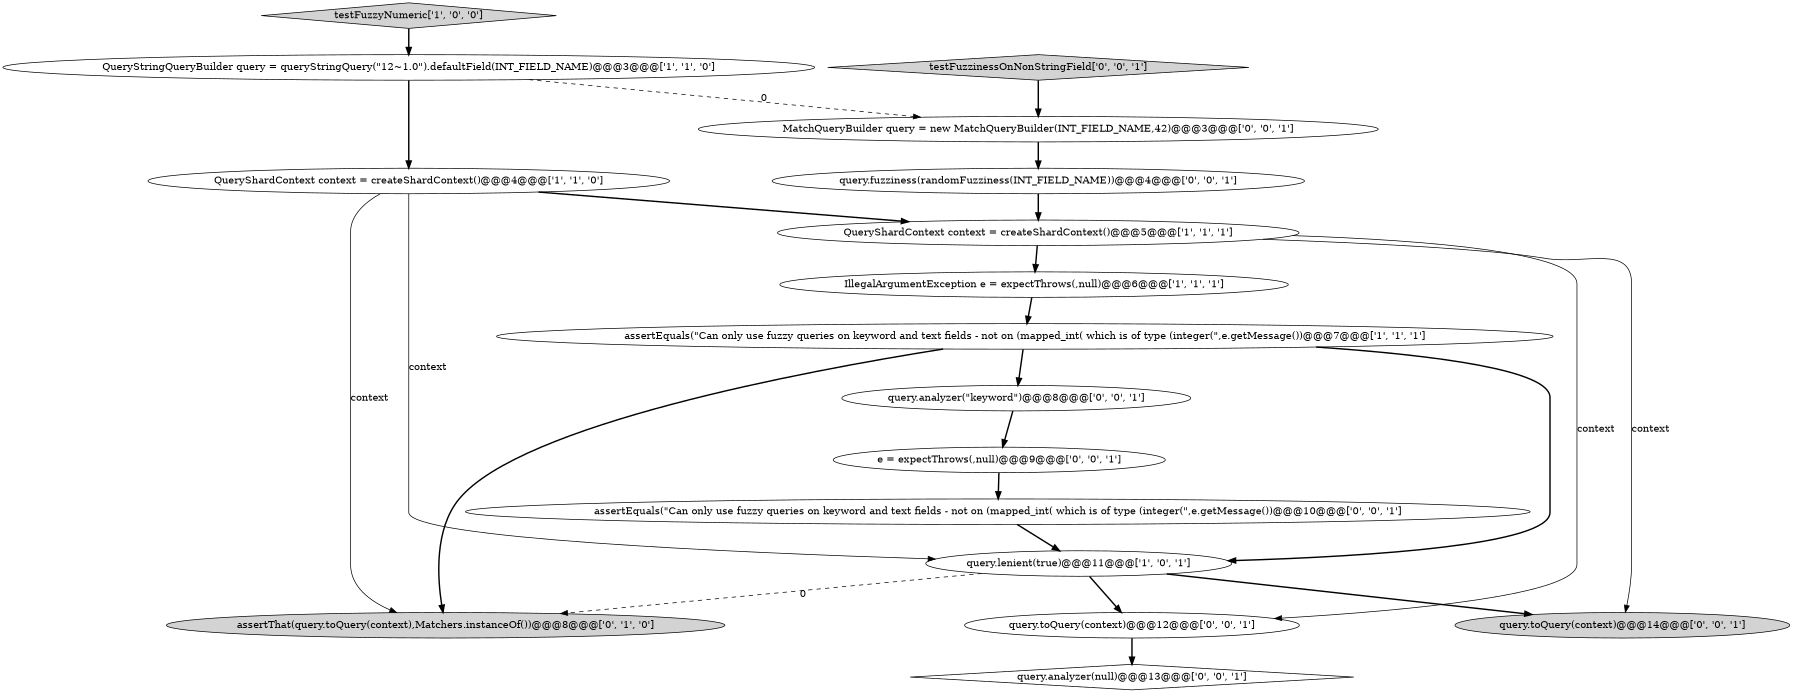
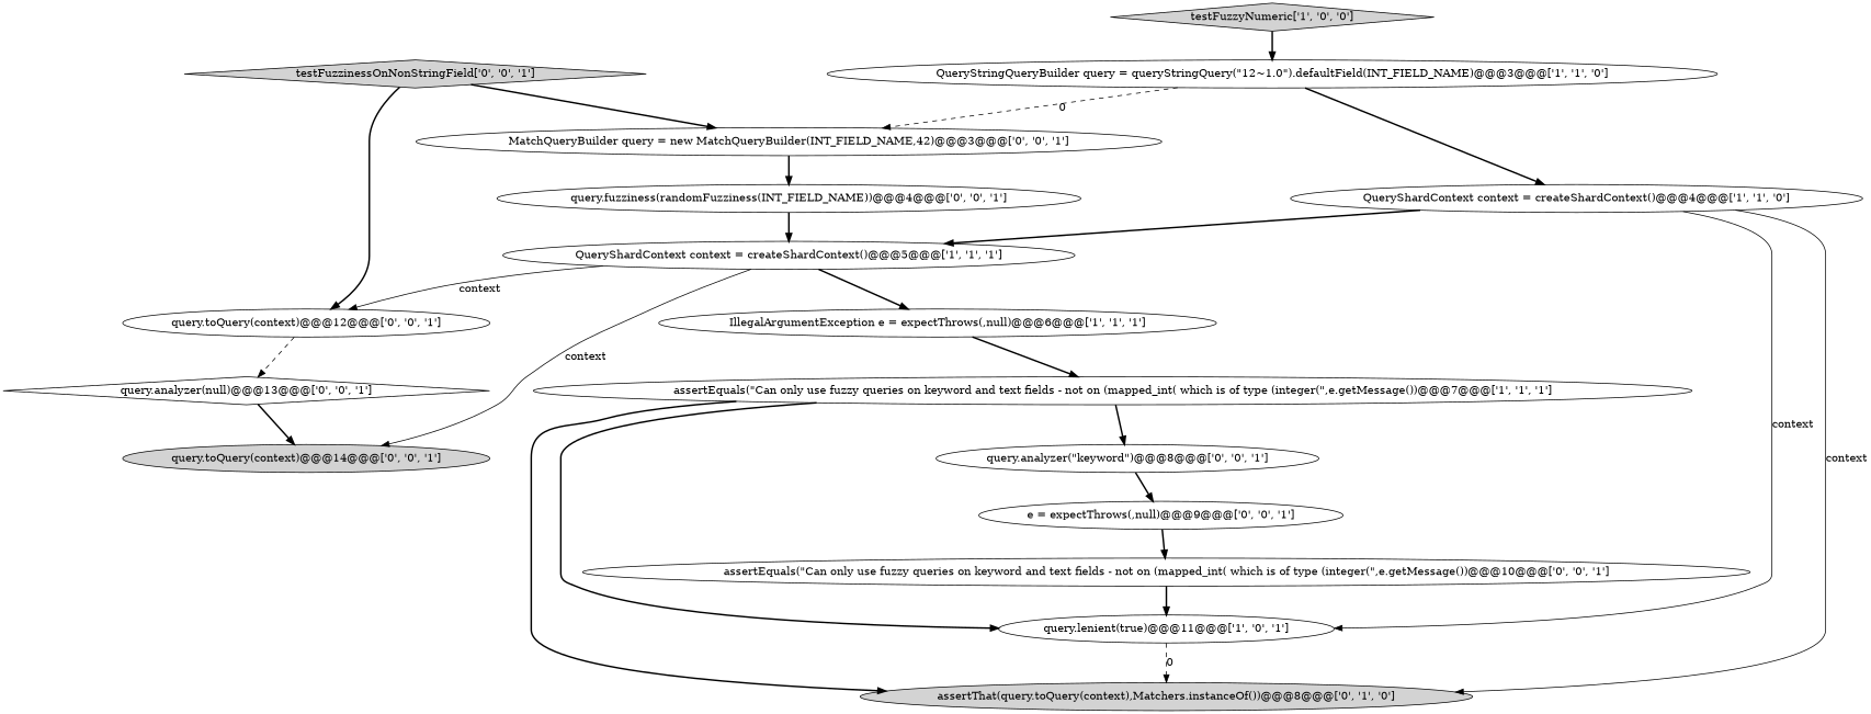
  digraph {
    node [fillcolor=white shape=ellipse style=filled]
    edge [style=bold]
    n1 [label="query.analyzer(\"keyword\")@@@8@@@['0', '0', '1']"]
    n2 [label="e = expectThrows(,null)@@@9@@@['0', '0', '1']"]
    n3 [label="assertEquals(\"Can only use fuzzy queries on keyword and text fields - not on (mapped_int( which is of type (integer(\",e.getMessage())@@@10@@@['0', '0', '1']"]
    n4 [label="query.lenient(true)@@@11@@@['1', '0', '1']"]
    n5 [fillcolor=lightgray label="assertThat(query.toQuery(context),Matchers.instanceOf())@@@8@@@['0', '1', '0']"]
    n6 [label="query.toQuery(context)@@@12@@@['0', '0', '1']"]
    n7 [label="query.analyzer(null)@@@13@@@['0', '0', '1']" shape=diamond]
    n8 [fillcolor=lightgray label="query.toQuery(context)@@@14@@@['0', '0', '1']"]
    n9 [label="IllegalArgumentException e = expectThrows(,null)@@@6@@@['1', '1', '1']"]
    n10 [label="assertEquals(\"Can only use fuzzy queries on keyword and text fields - not on (mapped_int( which is of type (integer(\",e.getMessage())@@@7@@@['1', '1', '1']"]
    n11 [label="QueryStringQueryBuilder query = queryStringQuery(\"12~1.0\").defaultField(INT_FIELD_NAME)@@@3@@@['1', '1', '0']"]
    n12 [label="MatchQueryBuilder query = new MatchQueryBuilder(INT_FIELD_NAME,42)@@@3@@@['0', '0', '1']"]
    n13 [label="QueryShardContext context = createShardContext()@@@4@@@['1', '1', '0']"]
    n14 [label="query.fuzziness(randomFuzziness(INT_FIELD_NAME))@@@4@@@['0', '0', '1']"]
    n15 [label="QueryShardContext context = createShardContext()@@@5@@@['1', '1', '1']"]
    n16 [fillcolor=lightgray label="testFuzzinessOnNonStringField['0', '0', '1']" shape=diamond]
    n17 [fillcolor=lightgray label="testFuzzyNumeric['1', '0', '0']" shape=diamond]
    n1 -> n2
    n2 -> n3
    n3 -> n4
    n4 -> n5 [label=0 style=dashed]
-   n4 -> n6
-   n6 -> n7
-   n4 -> n8
+   n16 -> n6
+   n6 -> n7 [style=dashed]
+   n7 -> n8
    n9 -> n10
    n10 -> n1
    n10 -> n4
    n10 -> n5
    n11 -> n12 [label=0 style=dashed]
    n11 -> n13
    n12 -> n14
    n13 -> n4 [label=context style=solid]
    n13 -> n5 [label=context style=solid]
    n13 -> n15
    n14 -> n15
    n15 -> n6 [label=context style=solid]
    n15 -> n8 [label=context style=solid]
    n15 -> n9
    n16 -> n12
    n17 -> n11
  }
